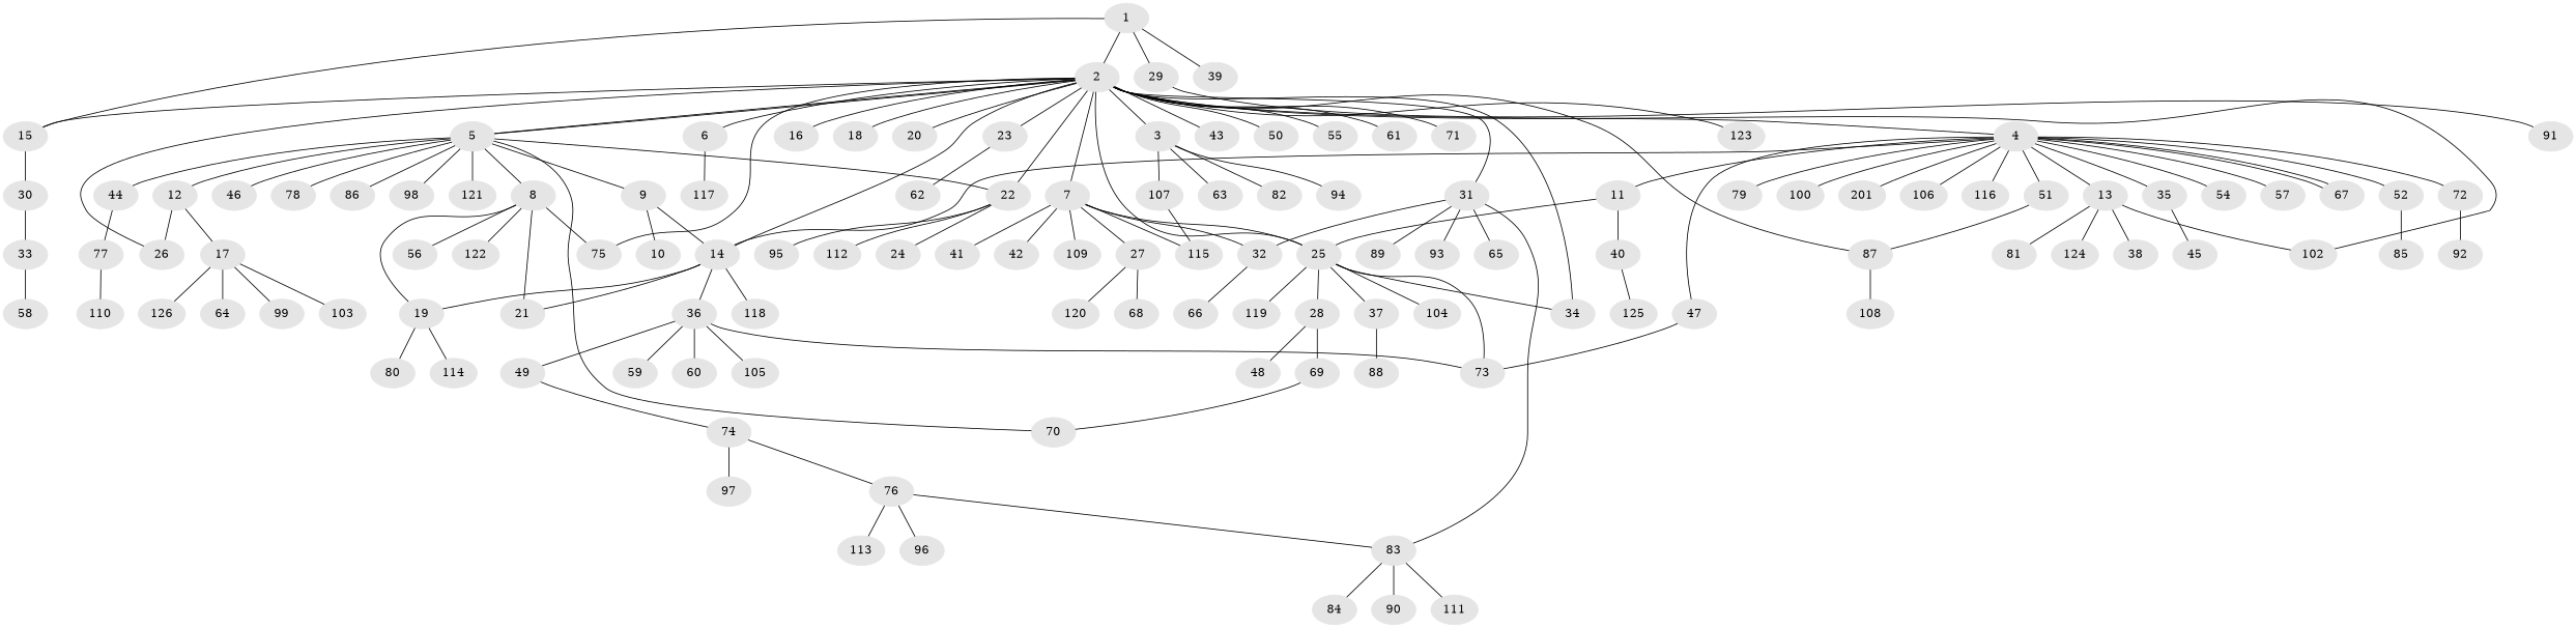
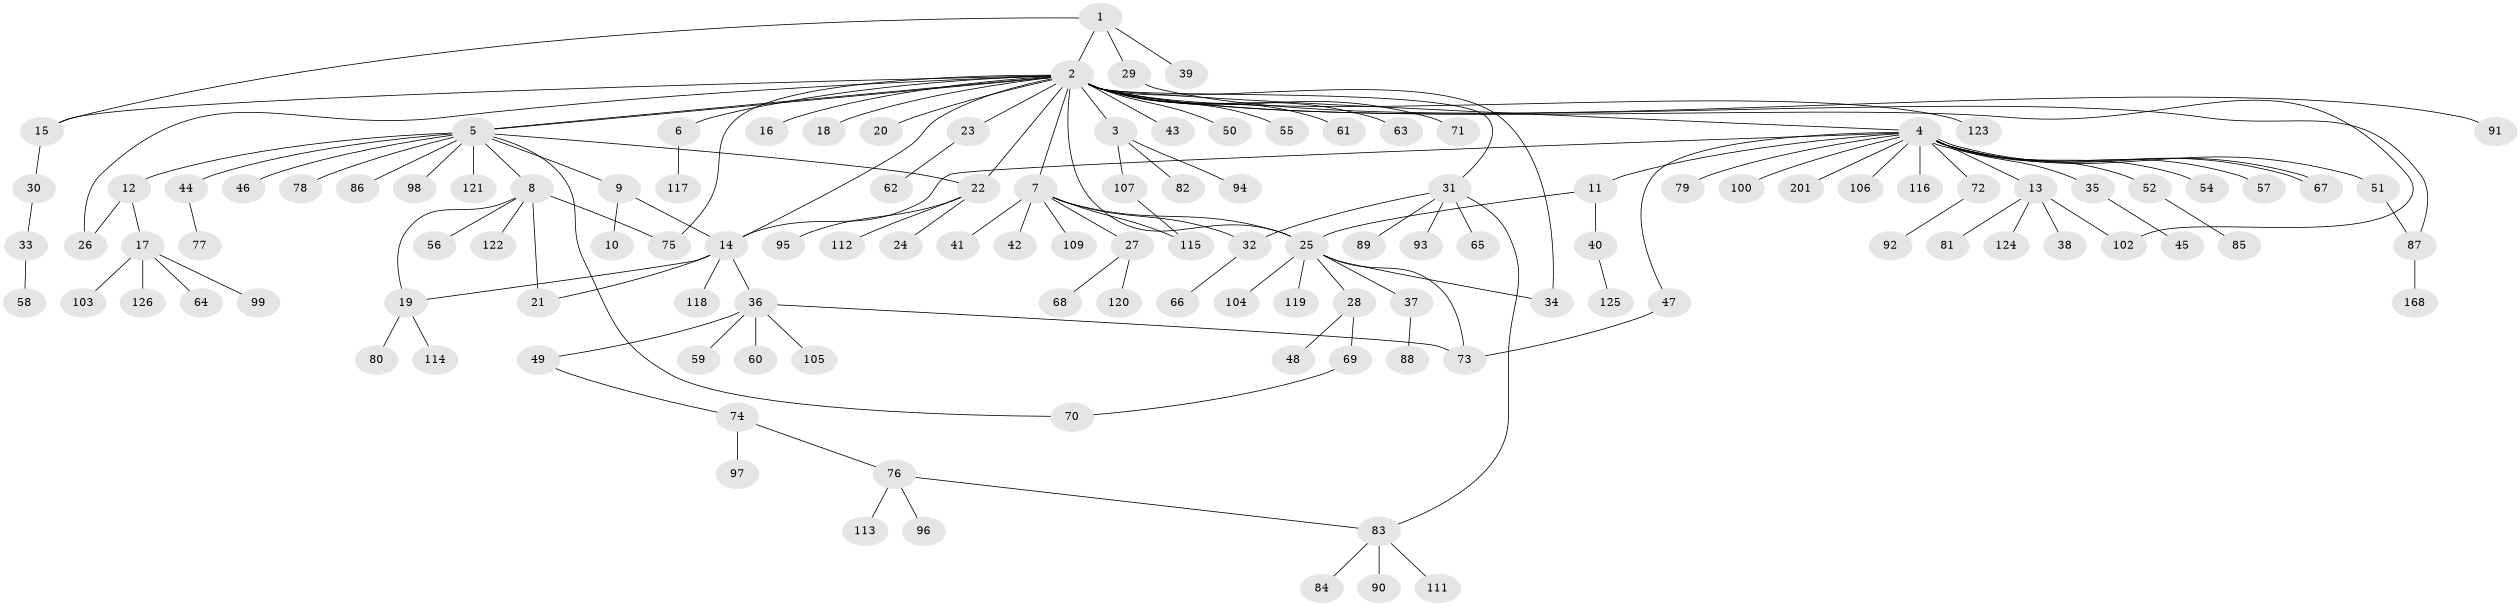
  graph {
    node [color=gray90 style=filled]
    1
    2
    15
    29
    39
    3
    4
    5
    6
    7
    14
    16
    18
    20
    22
    23
    25
    26
    31
    34
    43
    50
    55
    61
    63
    71
    75
    87
    102
    123
    30
    91
    82
    94
    107
    11
    13
    35
    47
    51
    52
    54
    57
    67
    72
    79
    100
    n48 [label=201]
    106
    116
    8
    9
    12
    44
    46
    70
    78
    86
    98
    121
    117
    27
    32
    41
    42
    109
    115
    19
    21
    36
    118
    24
    95
    112
    62
    28
    37
    73
    104
    119
    65
    83
    89
    93
-   108
+   108 [label=168]
    40
    38
    81
    124
    45
    85
    92
    56
    122
    10
    17
    77
    68
    120
    66
    80
    114
    125
    64
    99
    103
    126
    49
    59
    60
    105
    33
    48
    69
    88
    58
    84
    90
    111
    74
-   110
    76
    97
    96
    113
    1 -- 2
    1 -- 15
    1 -- 29
    1 -- 39
    2 -- 15
    2 -- 3
    2 -- 4
    2 -- 5
    2 -- 5
    2 -- 6
    2 -- 7
    2 -- 14
    2 -- 16
    2 -- 18
    2 -- 20
    2 -- 22
    2 -- 23
    2 -- 25
    2 -- 26
    2 -- 31
    2 -- 34
    2 -- 43
    2 -- 50
    2 -- 55
    2 -- 61
-   3 -- 63
+   2 -- 63
    2 -- 71
    2 -- 75
    2 -- 87
    2 -- 102
    2 -- 123
    15 -- 30
    29 -- 91
    3 -- 82
    3 -- 94
    3 -- 107
    4 -- 14
    4 -- 11
    4 -- 13
    4 -- 35
    4 -- 47
    4 -- 51
    4 -- 52
    4 -- 54
    4 -- 57
    4 -- 67
    4 -- 67
    4 -- 72
    4 -- 79
    4 -- 100
    4 -- n48
    4 -- 106
    4 -- 116
    5 -- 22
    5 -- 8
    5 -- 9
    5 -- 12
    5 -- 44
    5 -- 46
    5 -- 70
    5 -- 78
    5 -- 86
    5 -- 98
    5 -- 121
    6 -- 117
    7 -- 25
    7 -- 27
    7 -- 32
    7 -- 41
    7 -- 42
    7 -- 109
    7 -- 115
    14 -- 19
    14 -- 21
    14 -- 36
    14 -- 118
    22 -- 24
    22 -- 95
    22 -- 112
    23 -- 62
    25 -- 34
    25 -- 28
    25 -- 37
    25 -- 73
    25 -- 104
    25 -- 119
    31 -- 32
    31 -- 65
    31 -- 83
    31 -- 89
    31 -- 93
    87 -- 108
    30 -- 33
    107 -- 115
    11 -- 25
    11 -- 40
    13 -- 102
    13 -- 38
    13 -- 81
    13 -- 124
    35 -- 45
    47 -- 73
    51 -- 87
    52 -- 85
    72 -- 92
    8 -- 75
    8 -- 19
    8 -- 21
    8 -- 56
    8 -- 122
    9 -- 14
    9 -- 10
    12 -- 26
    12 -- 17
    44 -- 77
    27 -- 68
    27 -- 120
    32 -- 66
    19 -- 80
    19 -- 114
    36 -- 73
    36 -- 49
    36 -- 59
    36 -- 60
    36 -- 105
    28 -- 48
    28 -- 69
    37 -- 88
    83 -- 84
    83 -- 90
    83 -- 111
    40 -- 125
    17 -- 64
    17 -- 99
    17 -- 103
    17 -- 126
-   77 -- 110
    49 -- 74
    33 -- 58
    69 -- 70
    74 -- 76
    74 -- 97
    76 -- 83
    76 -- 96
    76 -- 113
  }
